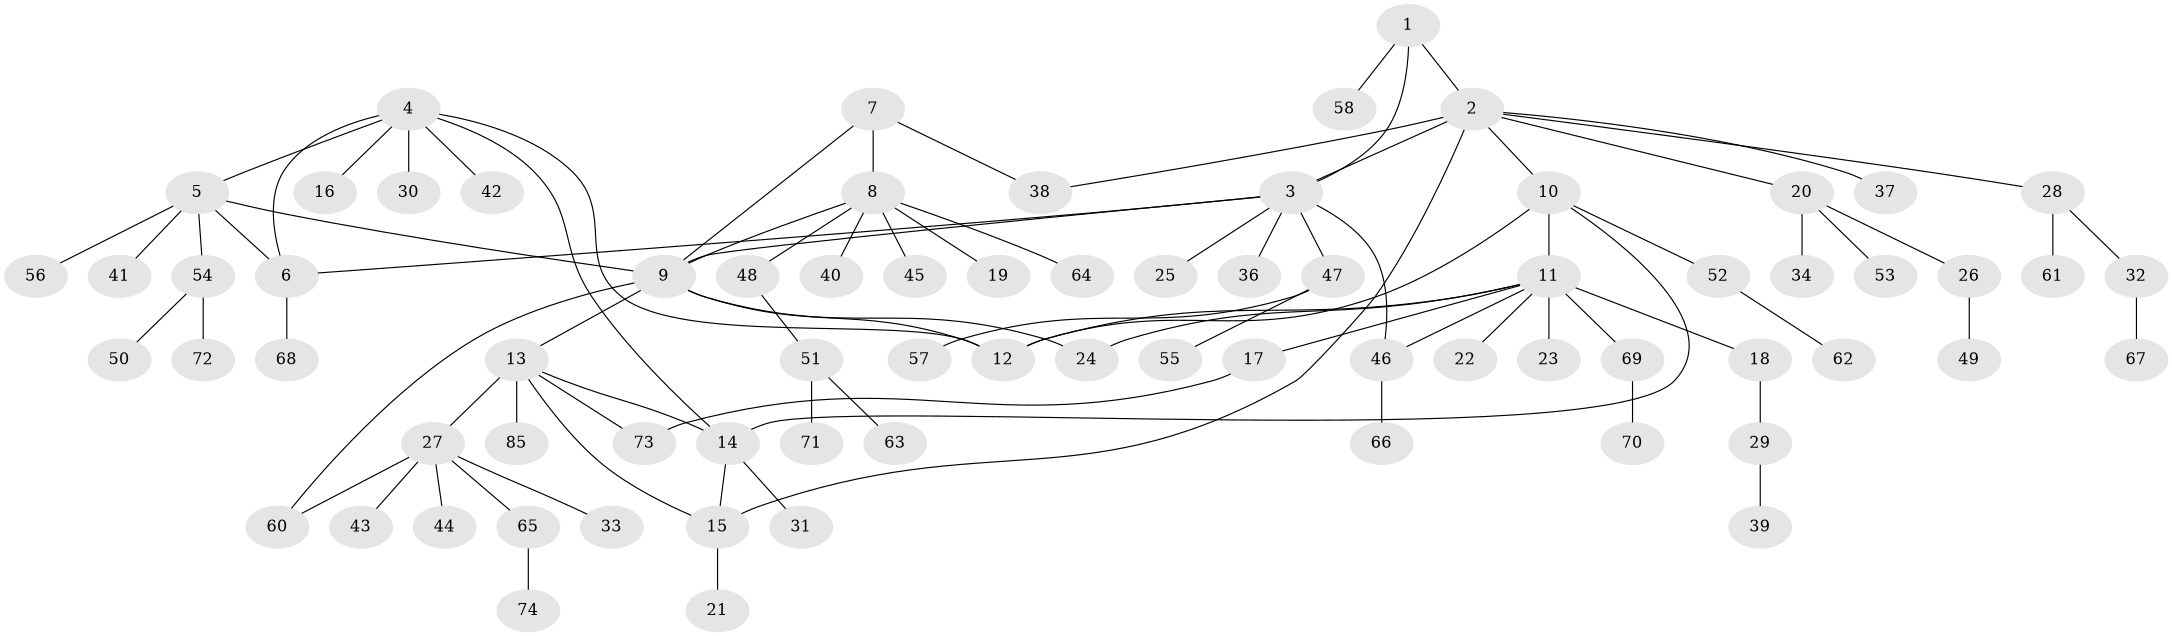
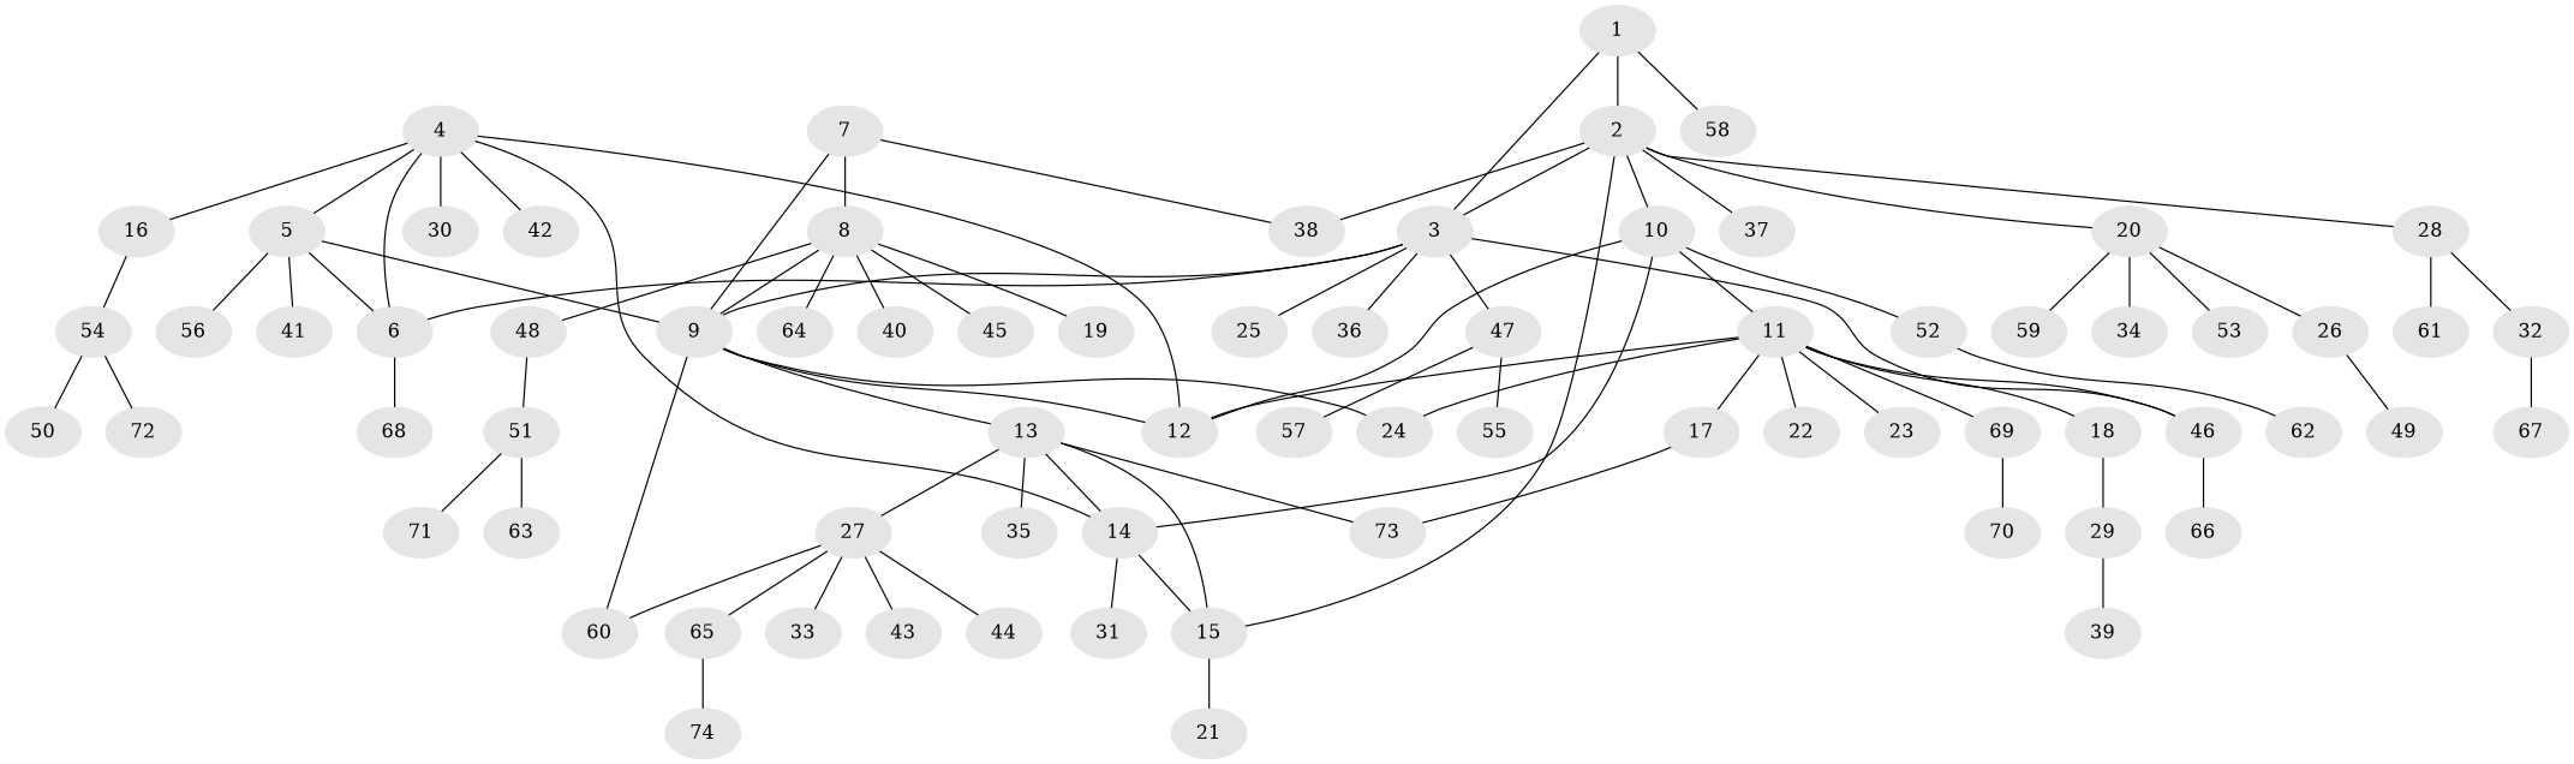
  graph {
    node [color=gray90 style=filled]
    1
    2
    3
    58
    10
    15
    20
    28
    37
    38
    6
    9
    25
    36
    46
    47
    12
    14
    11
    52
    21
    26
    34
    53
+   59
    32
    61
    68
    13
    24
    60
    66
    55
    57
    4
    5
    16
    30
    42
    41
    54
    56
    31
    50
    72
    7
    8
    19
    40
    45
    48
    64
    51
    27
-   35 [label=85]
+   35
    73
    17
    18
    22
    23
    69
    62
    29
    70
    33
    43
    44
    65
    39
    49
    74
    67
    63
    71
    1 -- 2
    1 -- 3
    1 -- 58
    2 -- 3
    2 -- 10
    2 -- 15
    2 -- 20
    2 -- 28
    2 -- 37
    2 -- 38
    3 -- 6
    3 -- 9
    3 -- 25
    3 -- 36
    3 -- 46
    3 -- 47
    10 -- 12
    10 -- 14
    10 -- 11
    10 -- 52
    15 -- 21
    20 -- 26
    20 -- 34
    20 -- 53
+   20 -- 59
    28 -- 32
    28 -- 61
    6 -- 68
    9 -- 12
    9 -- 13
    9 -- 24
    9 -- 60
    46 -- 66
    47 -- 55
    47 -- 57
    14 -- 15
    14 -- 31
    11 -- 46
    11 -- 12
    11 -- 24
    11 -- 17
    11 -- 18
    11 -- 22
    11 -- 23
    11 -- 69
    52 -- 62
    26 -- 49
    32 -- 67
    13 -- 15
    13 -- 14
    13 -- 27
    13 -- 35
    13 -- 73
    4 -- 6
    4 -- 12
    4 -- 14
    4 -- 5
    4 -- 16
    4 -- 30
    4 -- 42
    5 -- 6
    5 -- 9
    5 -- 41
-   5 -- 54
+   16 -- 54
    5 -- 56
    54 -- 50
    54 -- 72
    7 -- 38
    7 -- 9
    7 -- 8
    8 -- 9
    8 -- 19
    8 -- 40
    8 -- 45
    8 -- 48
    8 -- 64
    48 -- 51
    51 -- 63
    51 -- 71
    27 -- 60
    27 -- 33
    27 -- 43
    27 -- 44
    27 -- 65
    17 -- 73
    18 -- 29
    69 -- 70
    29 -- 39
    65 -- 74
  }
